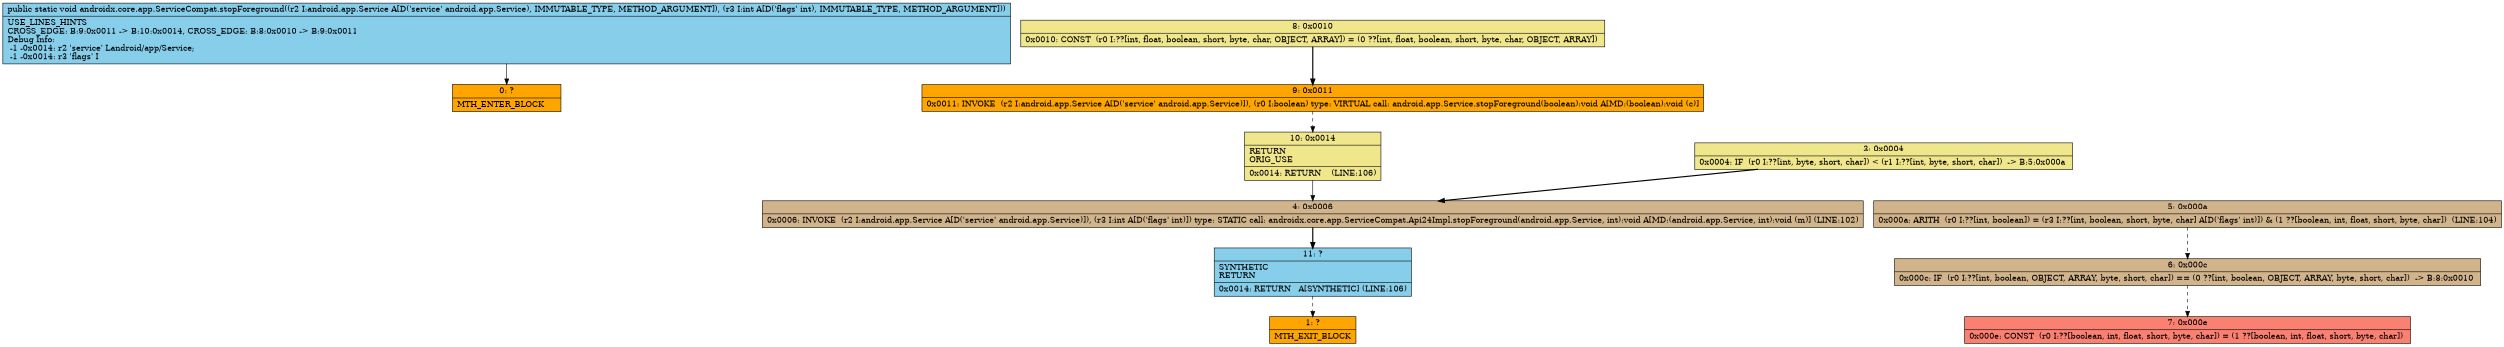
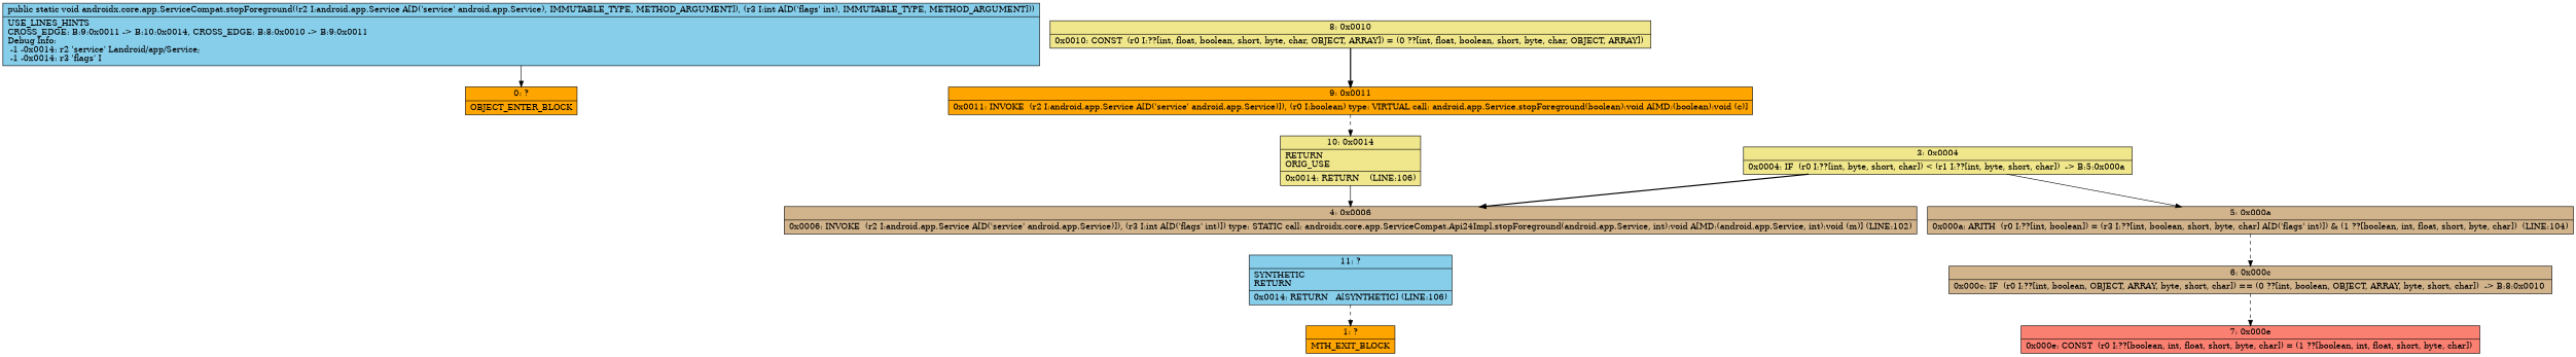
  digraph {
    node [fillcolor=orange shape=record style=filled]
    edge [style=dashed]
-   n1 [label="{0\:\ ?|MTH_ENTER_BLOCK\l}"]
+   n1 [label="{0\:\ ?|OBJECT_ENTER_BLOCK\l}"]
    n2 [fillcolor=khaki label="{3\:\ 0x0004|0x0004: IF  (r0 I:??[int, byte, short, char]) \< (r1 I:??[int, byte, short, char])  \-\> B:5:0x000a \l}"]
    n3 [fillcolor=tan label="{4\:\ 0x0006|0x0006: INVOKE  (r2 I:android.app.Service A[D('service' android.app.Service)]), (r3 I:int A[D('flags' int)]) type: STATIC call: androidx.core.app.ServiceCompat.Api24Impl.stopForeground(android.app.Service, int):void A[MD:(android.app.Service, int):void (m)] (LINE:102)\l}"]
    n4 [fillcolor=tan label="{5\:\ 0x000a|0x000a: ARITH  (r0 I:??[int, boolean]) = (r3 I:??[int, boolean, short, byte, char] A[D('flags' int)]) & (1 ??[boolean, int, float, short, byte, char])  (LINE:104)\l}"]
    n5 [fillcolor=skyblue label="{11\:\ ?|SYNTHETIC\lRETURN\l|0x0014: RETURN   A[SYNTHETIC] (LINE:106)\l}"]
    n6 [fillcolor=tan label="{6\:\ 0x000c|0x000c: IF  (r0 I:??[int, boolean, OBJECT, ARRAY, byte, short, char]) == (0 ??[int, boolean, OBJECT, ARRAY, byte, short, char])  \-\> B:8:0x0010 \l}"]
    n7 [label="{1\:\ ?|MTH_EXIT_BLOCK\l}"]
    n8 [fillcolor=salmon label="{7\:\ 0x000e|0x000e: CONST  (r0 I:??[boolean, int, float, short, byte, char]) = (1 ??[boolean, int, float, short, byte, char]) \l}"]
    n9 [fillcolor=khaki label="{8\:\ 0x0010|0x0010: CONST  (r0 I:??[int, float, boolean, short, byte, char, OBJECT, ARRAY]) = (0 ??[int, float, boolean, short, byte, char, OBJECT, ARRAY]) \l}"]
    n10 [label="{9\:\ 0x0011|0x0011: INVOKE  (r2 I:android.app.Service A[D('service' android.app.Service)]), (r0 I:boolean) type: VIRTUAL call: android.app.Service.stopForeground(boolean):void A[MD:(boolean):void (c)]\l}"]
    n11 [fillcolor=khaki label="{10\:\ 0x0014|RETURN\lORIG_USE\l|0x0014: RETURN    (LINE:106)\l}"]
    n12 [fillcolor=skyblue label="{public static void androidx.core.app.ServiceCompat.stopForeground((r2 I:android.app.Service A[D('service' android.app.Service), IMMUTABLE_TYPE, METHOD_ARGUMENT]), (r3 I:int A[D('flags' int), IMMUTABLE_TYPE, METHOD_ARGUMENT]))  | USE_LINES_HINTS\lCROSS_EDGE: B:9:0x0011 \-\> B:10:0x0014, CROSS_EDGE: B:8:0x0010 \-\> B:9:0x0011\lDebug Info:\l  \-1 \-0x0014: r2 'service' Landroid\/app\/Service;\l  \-1 \-0x0014: r3 'flags' I\l}"]
    n2 -> n3 [style=bold]
-   n3 -> n5 [style=bold]
+   n2 -> n4 [style=solid]
    n4 -> n6
    n5 -> n7
    n6 -> n8
    n9 -> n10 [style=bold]
    n10 -> n11
    n11 -> n3 [style=solid]
    n12 -> n1 [style=solid]
  }
